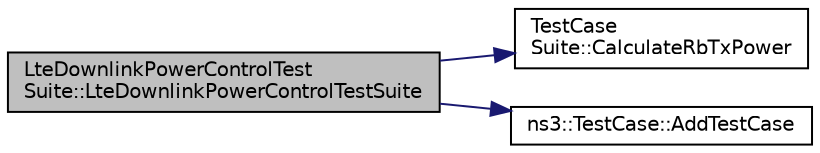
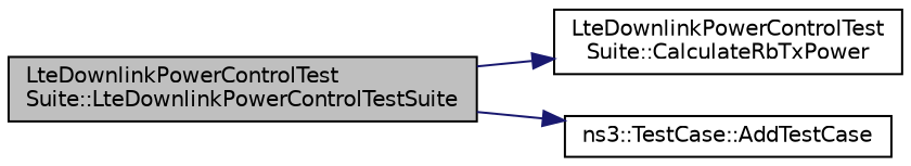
  digraph {
    rankdir=LR
    node [color=black fillcolor=white fontname=Helvetica fontsize=10 shape=record style=filled]
    edge [color=midnightblue fontname=Helvetica fontsize=10 labelfontname=Helvetica labelfontsize=10 style=solid]
    n1 [fillcolor=grey75 fontcolor=black height=0.2 label="LteDownlinkPowerControlTest\lSuite::LteDownlinkPowerControlTestSuite" width=0.4]
-   n2 [height=0.2 label="TestCase\lSuite::CalculateRbTxPower" width=0.4]
+   n2 [height=0.2 label="LteDownlinkPowerControlTest\lSuite::CalculateRbTxPower" width=0.4]
    n3 [height=0.2 label="ns3::TestCase::AddTestCase" width=0.4]
    n1 -> n2
    n1 -> n3
  }
